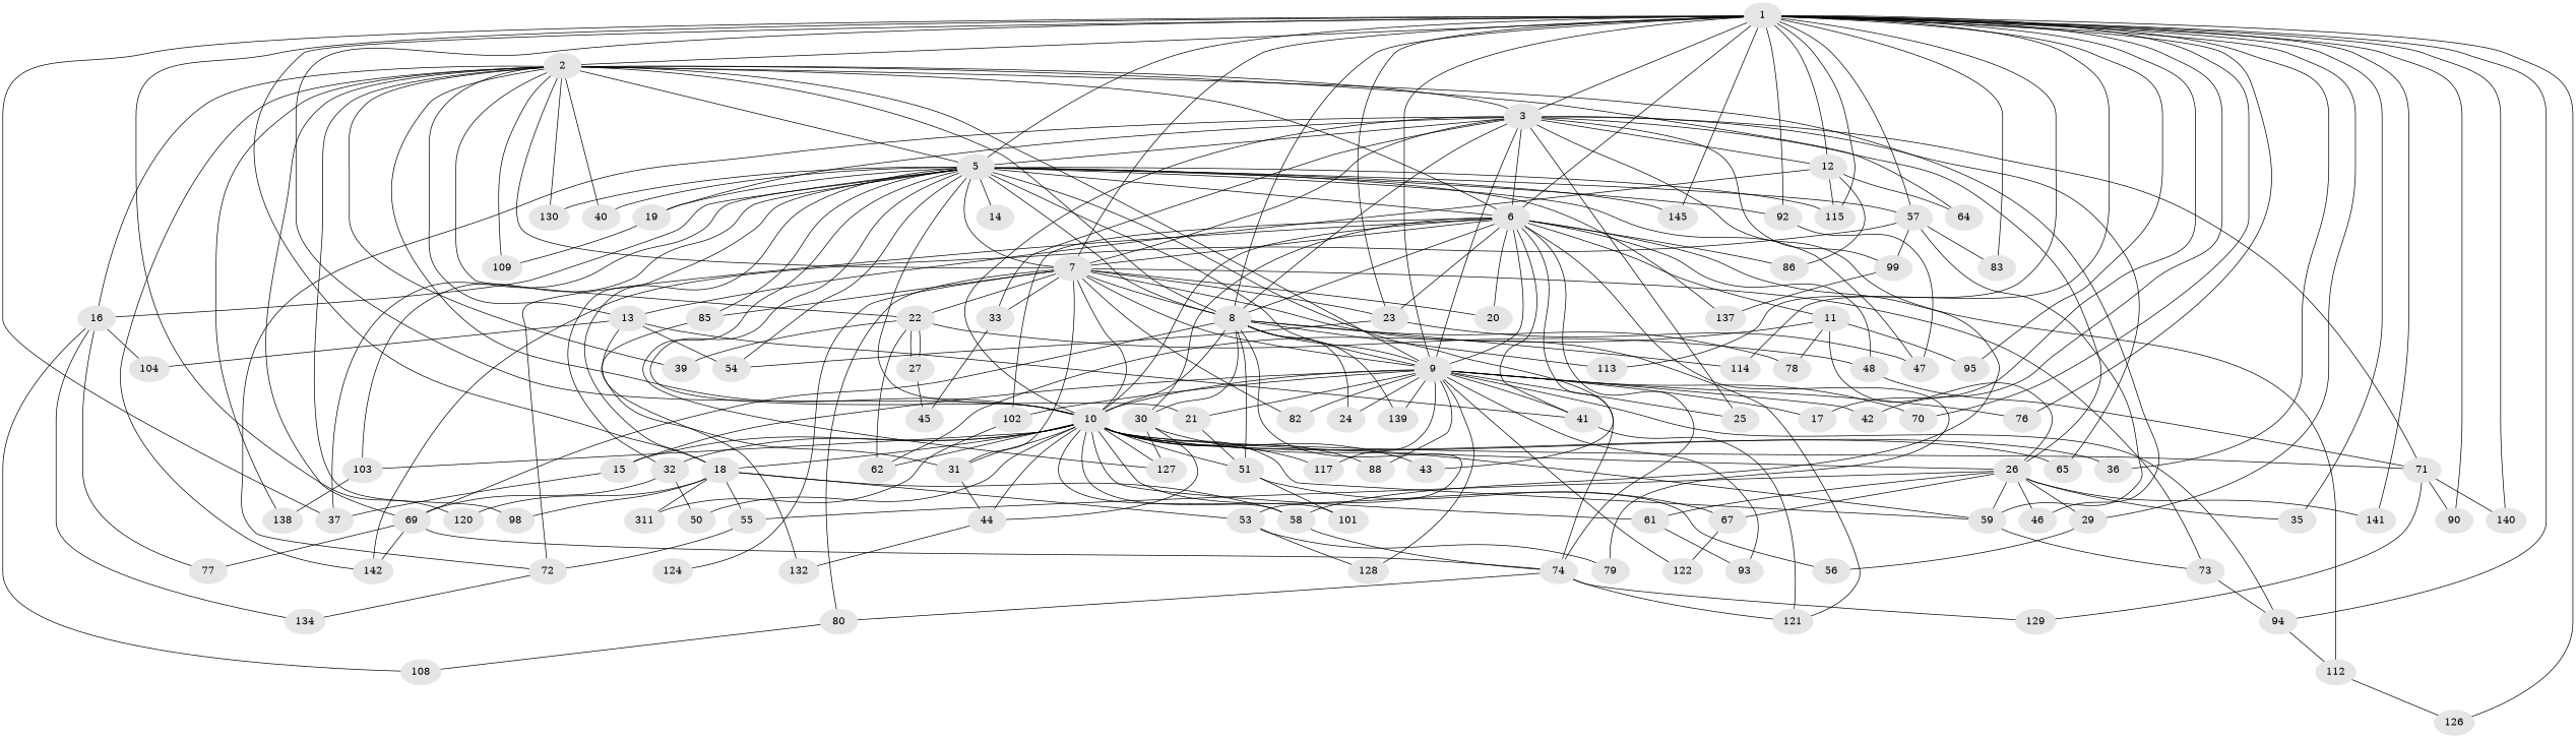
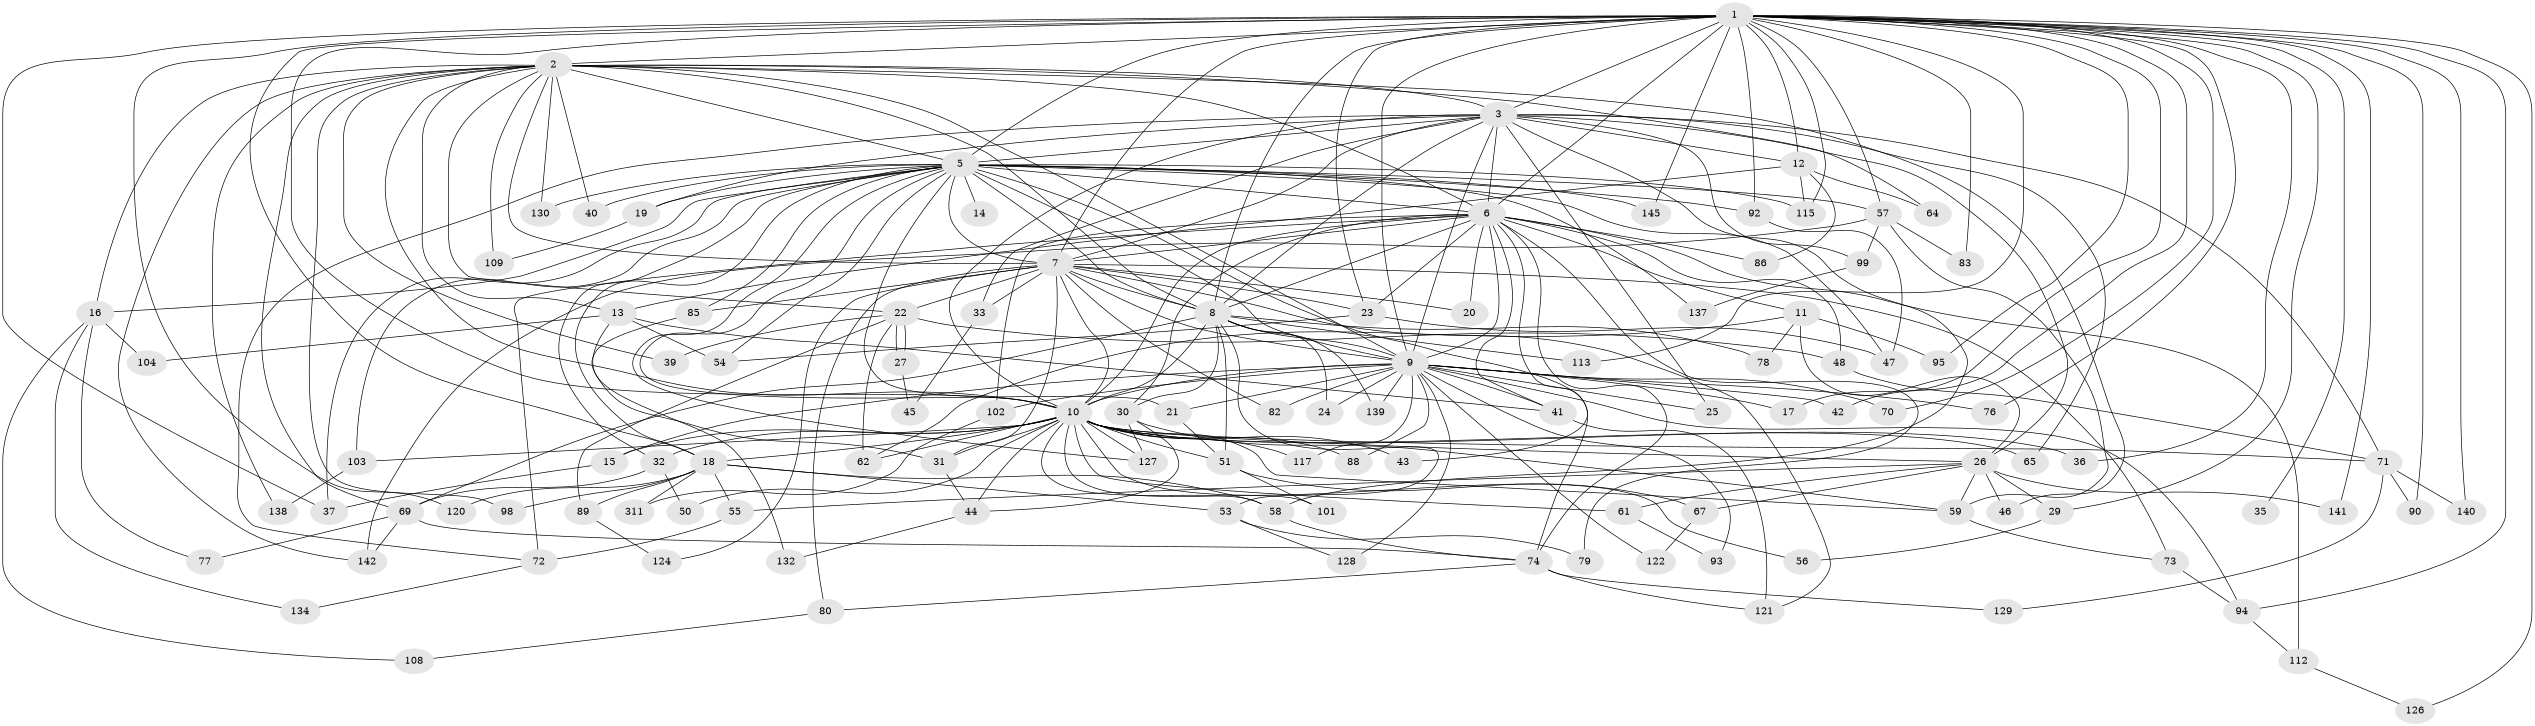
  graph {
    node [color=gray90 style=filled]
    1 [super="+4"]
    2 [super="+96"]
    3 [super="+49"]
    5 [super="+66"]
    6 [super="+107"]
    7 [super="+119"]
    8
    9 [super="+53"]
    10 [super="+52"]
    12
    17
    18 [super="+28"]
    23 [super="+68"]
    29
    35 [super="+123"]
    36
    37 [super="+116"]
    42
    57 [super="+91"]
    70
    76
    83
    90
    92
    94 [super="+118"]
    95
    113
-   114
    115
    120
    126
    140
    141
    145
    13
    16
    22 [super="+133"]
    39
    40
    46
    64 [super="+81"]
    69
    98
    109
    130
    138
    142 [super="+146"]
    19
    25
    26
    33
    58 [super="+110"]
    65
    71 [super="+100"]
    72 [super="+106"]
    99
    14
    21
    32 [super="+87"]
    54 [super="+125"]
    74 [super="+75"]
    85
    n63 [label=47 super="+144"]
    103
    127 [super="+136"]
    137
    11 [super="+38"]
    20
    30
    41 [super="+135"]
    43
    48
    79
    86
    102
    112
    31 [super="+47"]
    73
    80
    82
    121 [super="+143"]
    124
    24
    51 [super="+84"]
    n85 [label=53]
    78
    139
    15
    88
    93
    117
    122
    128
    44 [super="+131"]
    50
    56 [super="+105"]
    59 [super="+60"]
    61
    62
    101
    55
+   89
    n103 [label=311]
    104
    77
    108
    134
    27
    67
    45
    129
    132
    1 -- 2 [weight=2]
    1 -- 3 [weight=2]
    1 -- 5 [weight=2]
    1 -- 6 [weight=2]
    1 -- 7 [weight=2]
    1 -- 8 [weight=2]
    1 -- 9 [weight=3]
    1 -- 10 [weight=2]
    1 -- 12
    1 -- 17
    1 -- 18
    1 -- 23
    1 -- 29
    1 -- 35 [weight=2]
    1 -- 36
    1 -- 37
    1 -- 42
    1 -- 57
    1 -- 70
    1 -- 76
    1 -- 83
    1 -- 90
    1 -- 92
    1 -- 94
    1 -- 95
    1 -- 113
-   1 -- 114
    1 -- 115
    1 -- 120
    1 -- 126
    1 -- 140
    1 -- 141
    1 -- 145
    2 -- 3
    2 -- 5
    2 -- 6
    2 -- 7
    2 -- 8
    2 -- 9
    2 -- 10
    2 -- 13
    2 -- 16
    2 -- 22
    2 -- 39
    2 -- 40
    2 -- 46
    2 -- 64 [weight=2]
    2 -- 69
    2 -- 98
    2 -- 109
    2 -- 130
    2 -- 138
    2 -- 142
    3 -- 5 [weight=2]
    3 -- 6
    3 -- 7
    3 -- 8
    3 -- 9
    3 -- 10
    3 -- 12
    3 -- 19
    3 -- 25
    3 -- 26
    3 -- 33
    3 -- 58
    3 -- 65
    3 -- 71
    3 -- 72
    3 -- 99
    5 -- 6
    5 -- 7
    5 -- 8
    5 -- 9
    5 -- 10
    5 -- 18
    5 -- 37
    5 -- 57
    5 -- 92
    5 -- 115
    5 -- 145
    5 -- 16
    5 -- 40
    5 -- 130
    5 -- 19
    5 -- 14
    5 -- 21
    5 -- 32
    5 -- 54
    5 -- 74
    5 -- 85
    5 -- n63
    5 -- 103
    5 -- 127
    5 -- 137
    6 -- 7
    6 -- 8
    6 -- 9
    6 -- 10 [weight=2]
    6 -- 23
    6 -- 72
    6 -- 74
    6 -- 11
    6 -- 20
    6 -- 30
    6 -- 41
    6 -- 43
    6 -- 48
    6 -- 79
    6 -- 86
    6 -- 102
    6 -- 112
    7 -- 8
    7 -- 9
    7 -- 10
    7 -- 23
    7 -- 22
    7 -- 33
    7 -- 85 [weight=2]
    7 -- 20
    7 -- 31
    7 -- 73
    7 -- 80
    7 -- 82
    7 -- 121
    7 -- 124
    8 -- 9
    8 -- 10
    8 -- 113
-   8 -- 114
    8 -- 69
    8 -- 30
    8 -- 24
    8 -- 51
    8 -- n85
    8 -- 78
    8 -- 139
    9 -- 10
    9 -- 17
    9 -- 42
    9 -- 70
    9 -- 76
    9 -- 94
    9 -- 25
    9 -- 21
    9 -- 41
    9 -- 102
    9 -- 82
    9 -- 24
    9 -- 139
    9 -- 15
    9 -- 88
    9 -- 93
    9 -- 117
    9 -- 122
    9 -- 128
    10 -- 18
    10 -- 36
    10 -- 26
    10 -- 58
    10 -- 65
    10 -- 71
    10 -- 32
    10 -- 103
    10 -- 127
    10 -- 43
    10 -- 31
    10 -- 51
    10 -- 15
    10 -- 88
    10 -- 117
    10 -- 44
    10 -- 50
    10 -- 56 [weight=2]
    10 -- 59
    10 -- 61
    10 -- 62
    10 -- 101
    12 -- 115
    12 -- 13
    12 -- 64
    12 -- 86
    18 -- 120
    18 -- 98
    18 -- 58
    18 -- n85
    18 -- 55
+   18 -- 89
    18 -- n103
    23 -- 54
    23 -- n63
    29 -- 56
    57 -- 83
    57 -- 142
    57 -- 99
    57 -- 59
    92 -- n63
    94 -- 112
    13 -- 54
    13 -- 41
    13 -- 31
    13 -- 104
    16 -- 104
    16 -- 77
    16 -- 108
    16 -- 134
    22 -- 39
    22 -- 48
    22 -- 62
+   22 -- 89
    22 -- 27
    22 -- 27
    69 -- 142
    69 -- 74
    69 -- 77
    19 -- 109
    26 -- 29
-   26 -- 35
    26 -- 141
    26 -- 46
    26 -- 59
    26 -- 61
    26 -- 55
    26 -- 67
    33 -- 45
    58 -- 74
    71 -- 90
    71 -- 140
    71 -- 129
    72 -- 134
    99 -- 137
    21 -- 51
    32 -- 69
    32 -- 50
    74 -- 80
    74 -- 121
    74 -- 129
    85 -- 132
    103 -- 138
    11 -- 95
    11 -- 26
    11 -- 78
    11 -- 62
    30 -- 127
    30 -- 44
    30 -- 59
    41 -- 121
    48 -- 71
    102 -- n103
    112 -- 126
    31 -- 44
    73 -- 94
    80 -- 108
    51 -- 101
    51 -- 67
    n85 -- 79
    n85 -- 128
    15 -- 37
    44 -- 132
    59 -- 73
    61 -- 93
    55 -- 72
+   89 -- 124
    27 -- 45
    67 -- 122
  }
